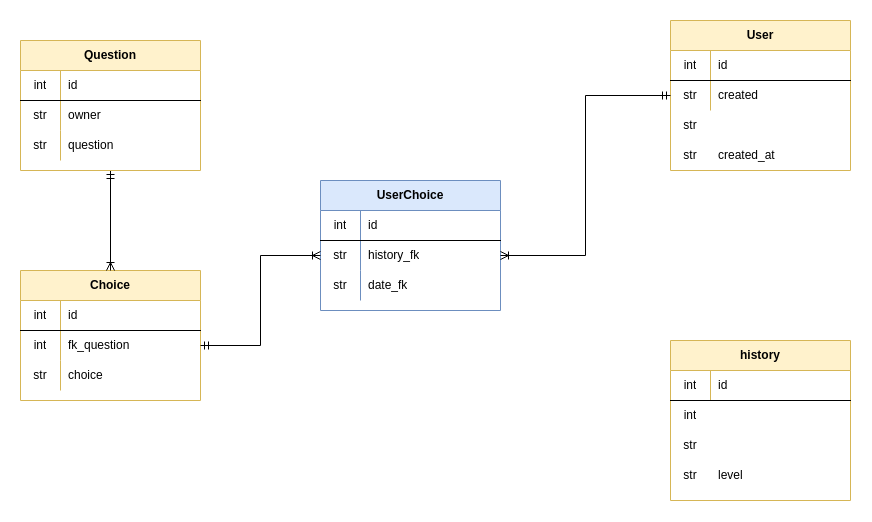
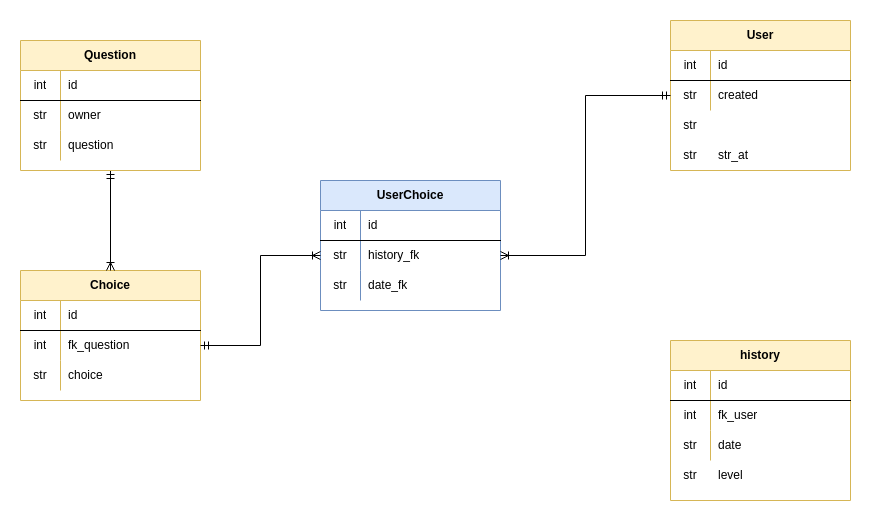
  <mxCell id="0" />
  <mxCell id="1" parent="0" />
  <mxCell id="2" value="User" style="shape=table;html=1;whiteSpace=wrap;startSize=30;container=1;collapsible=0;childLayout=tableLayout;fixedRows=1;rowLines=0;fontStyle=1;align=center;fillColor=#fff2cc;strokeColor=#d6b656;" vertex="1" parent="1"><mxGeometry x="670" y="20" width="180" height="150" as="geometry" /></mxCell>
  <mxCell id="3" value="" style="shape=partialRectangle;html=1;whiteSpace=wrap;collapsible=0;dropTarget=0;pointerEvents=0;fillColor=none;top=0;left=0;bottom=1;right=0;points=[[0,0.5],[1,0.5]];portConstraint=eastwest;" vertex="1" parent="2"><mxGeometry y="30" width="180" height="30" as="geometry" /></mxCell>
  <mxCell id="4" value="int" style="shape=partialRectangle;html=1;whiteSpace=wrap;connectable=0;fillColor=none;top=0;left=0;bottom=0;right=0;overflow=hidden;" vertex="1" parent="3"><mxGeometry width="40" height="30" as="geometry" /></mxCell>
  <mxCell id="5" value="id" style="shape=partialRectangle;html=1;whiteSpace=wrap;connectable=0;fillColor=none;top=0;left=0;bottom=0;right=0;align=left;spacingLeft=6;overflow=hidden;" vertex="1" parent="3"><mxGeometry x="40" width="140" height="30" as="geometry" /></mxCell>
  <mxCell id="6" value="" style="shape=partialRectangle;html=1;whiteSpace=wrap;collapsible=0;dropTarget=0;pointerEvents=0;fillColor=none;top=0;left=0;bottom=0;right=0;points=[[0,0.5],[1,0.5]];portConstraint=eastwest;" vertex="1" parent="2"><mxGeometry y="60" width="180" height="30" as="geometry" /></mxCell>
  <mxCell id="7" value="str" style="shape=partialRectangle;html=1;whiteSpace=wrap;connectable=0;fillColor=none;top=0;left=0;bottom=0;right=0;overflow=hidden;" vertex="1" parent="6"><mxGeometry width="40" height="30" as="geometry" /></mxCell>
  <mxCell id="8" value="created" style="shape=partialRectangle;html=1;whiteSpace=wrap;connectable=0;fillColor=none;top=0;left=0;bottom=0;right=0;align=left;spacingLeft=6;overflow=hidden;" vertex="1" parent="6"><mxGeometry x="40" width="140" height="30" as="geometry" /></mxCell>
  <mxCell id="9" value="" style="shape=partialRectangle;html=1;whiteSpace=wrap;collapsible=0;dropTarget=0;pointerEvents=0;fillColor=none;top=0;left=0;bottom=0;right=0;points=[[0,0.5],[1,0.5]];portConstraint=eastwest;" vertex="1" parent="2"><mxGeometry y="90" width="180" height="30" as="geometry" /></mxCell>
  <mxCell id="10" value="str" style="shape=partialRectangle;html=1;whiteSpace=wrap;connectable=0;fillColor=none;top=0;left=0;bottom=0;right=0;overflow=hidden;" vertex="1" parent="9"><mxGeometry width="40" height="30" as="geometry" /></mxCell>
- <mxCell id="11" value="created_at" style="shape=partialRectangle;html=1;whiteSpace=wrap;connectable=0;fillColor=none;top=0;left=0;bottom=0;right=0;align=left;spacingLeft=6;overflow=hidden;" vertex="1" parent="1"><mxGeometry x="710" y="140" width="140" height="30" as="geometry" /></mxCell>
+ <mxCell id="11" value="str_at" style="shape=partialRectangle;html=1;whiteSpace=wrap;connectable=0;fillColor=none;top=0;left=0;bottom=0;right=0;align=left;spacingLeft=6;overflow=hidden;" vertex="1" parent="1"><mxGeometry x="710" y="140" width="140" height="30" as="geometry" /></mxCell>
  <mxCell id="12" value="str" style="shape=partialRectangle;html=1;whiteSpace=wrap;connectable=0;fillColor=none;top=0;left=0;bottom=0;right=0;overflow=hidden;" vertex="1" parent="1"><mxGeometry x="670" y="140" width="40" height="30" as="geometry" /></mxCell>
  <mxCell id="13" value="UserChoice" style="shape=table;html=1;whiteSpace=wrap;startSize=30;container=1;collapsible=0;childLayout=tableLayout;fixedRows=1;rowLines=0;fontStyle=1;align=center;fillColor=#dae8fc;strokeColor=#6c8ebf;" vertex="1" parent="1"><mxGeometry x="320" y="180" width="180" height="130" as="geometry" /></mxCell>
  <mxCell id="14" value="" style="shape=partialRectangle;html=1;whiteSpace=wrap;collapsible=0;dropTarget=0;pointerEvents=0;fillColor=none;top=0;left=0;bottom=1;right=0;points=[[0,0.5],[1,0.5]];portConstraint=eastwest;" vertex="1" parent="13"><mxGeometry y="30" width="180" height="30" as="geometry" /></mxCell>
  <mxCell id="15" value="int" style="shape=partialRectangle;html=1;whiteSpace=wrap;connectable=0;fillColor=none;top=0;left=0;bottom=0;right=0;overflow=hidden;" vertex="1" parent="14"><mxGeometry width="40" height="30" as="geometry" /></mxCell>
  <mxCell id="16" value="id" style="shape=partialRectangle;html=1;whiteSpace=wrap;connectable=0;fillColor=none;top=0;left=0;bottom=0;right=0;align=left;spacingLeft=6;overflow=hidden;" vertex="1" parent="14"><mxGeometry x="40" width="140" height="30" as="geometry" /></mxCell>
  <mxCell id="17" value="" style="shape=partialRectangle;html=1;whiteSpace=wrap;collapsible=0;dropTarget=0;pointerEvents=0;fillColor=none;top=0;left=0;bottom=0;right=0;points=[[0,0.5],[1,0.5]];portConstraint=eastwest;" vertex="1" parent="13"><mxGeometry y="60" width="180" height="30" as="geometry" /></mxCell>
  <mxCell id="18" value="str" style="shape=partialRectangle;html=1;whiteSpace=wrap;connectable=0;fillColor=none;top=0;left=0;bottom=0;right=0;overflow=hidden;" vertex="1" parent="17"><mxGeometry width="40" height="30" as="geometry" /></mxCell>
  <mxCell id="19" value="history_fk" style="shape=partialRectangle;html=1;whiteSpace=wrap;connectable=0;fillColor=none;top=0;left=0;bottom=0;right=0;align=left;spacingLeft=6;overflow=hidden;" vertex="1" parent="17"><mxGeometry x="40" width="140" height="30" as="geometry" /></mxCell>
  <mxCell id="20" value="" style="shape=partialRectangle;html=1;whiteSpace=wrap;collapsible=0;dropTarget=0;pointerEvents=0;fillColor=none;top=0;left=0;bottom=0;right=0;points=[[0,0.5],[1,0.5]];portConstraint=eastwest;" vertex="1" parent="13"><mxGeometry y="90" width="180" height="30" as="geometry" /></mxCell>
  <mxCell id="21" value="str" style="shape=partialRectangle;html=1;whiteSpace=wrap;connectable=0;fillColor=none;top=0;left=0;bottom=0;right=0;overflow=hidden;" vertex="1" parent="20"><mxGeometry width="40" height="30" as="geometry" /></mxCell>
  <mxCell id="22" value="date_fk" style="shape=partialRectangle;html=1;whiteSpace=wrap;connectable=0;fillColor=none;top=0;left=0;bottom=0;right=0;align=left;spacingLeft=6;overflow=hidden;" vertex="1" parent="20"><mxGeometry x="40" width="140" height="30" as="geometry" /></mxCell>
  <mxCell id="23" value="Choice" style="shape=table;html=1;whiteSpace=wrap;startSize=30;container=1;collapsible=0;childLayout=tableLayout;fixedRows=1;rowLines=0;fontStyle=1;align=center;fillColor=#fff2cc;strokeColor=#d6b656;" vertex="1" parent="1"><mxGeometry x="20" y="270" width="180" height="130" as="geometry" /></mxCell>
  <mxCell id="24" value="" style="shape=partialRectangle;html=1;whiteSpace=wrap;collapsible=0;dropTarget=0;pointerEvents=0;fillColor=none;top=0;left=0;bottom=1;right=0;points=[[0,0.5],[1,0.5]];portConstraint=eastwest;" vertex="1" parent="23"><mxGeometry y="30" width="180" height="30" as="geometry" /></mxCell>
  <mxCell id="25" value="int" style="shape=partialRectangle;html=1;whiteSpace=wrap;connectable=0;fillColor=none;top=0;left=0;bottom=0;right=0;overflow=hidden;" vertex="1" parent="24"><mxGeometry width="40" height="30" as="geometry" /></mxCell>
  <mxCell id="26" value="id" style="shape=partialRectangle;html=1;whiteSpace=wrap;connectable=0;fillColor=none;top=0;left=0;bottom=0;right=0;align=left;spacingLeft=6;overflow=hidden;" vertex="1" parent="24"><mxGeometry x="40" width="140" height="30" as="geometry" /></mxCell>
  <mxCell id="27" value="" style="shape=partialRectangle;html=1;whiteSpace=wrap;collapsible=0;dropTarget=0;pointerEvents=0;fillColor=none;top=0;left=0;bottom=0;right=0;points=[[0,0.5],[1,0.5]];portConstraint=eastwest;" vertex="1" parent="23"><mxGeometry y="60" width="180" height="30" as="geometry" /></mxCell>
  <mxCell id="28" value="int" style="shape=partialRectangle;html=1;whiteSpace=wrap;connectable=0;fillColor=none;top=0;left=0;bottom=0;right=0;overflow=hidden;" vertex="1" parent="27"><mxGeometry width="40" height="30" as="geometry" /></mxCell>
  <mxCell id="29" value="fk_question" style="shape=partialRectangle;html=1;whiteSpace=wrap;connectable=0;fillColor=none;top=0;left=0;bottom=0;right=0;align=left;spacingLeft=6;overflow=hidden;" vertex="1" parent="27"><mxGeometry x="40" width="140" height="30" as="geometry" /></mxCell>
  <mxCell id="30" value="" style="shape=partialRectangle;html=1;whiteSpace=wrap;collapsible=0;dropTarget=0;pointerEvents=0;fillColor=none;top=0;left=0;bottom=0;right=0;points=[[0,0.5],[1,0.5]];portConstraint=eastwest;" vertex="1" parent="23"><mxGeometry y="90" width="180" height="30" as="geometry" /></mxCell>
  <mxCell id="31" value="str" style="shape=partialRectangle;html=1;whiteSpace=wrap;connectable=0;fillColor=none;top=0;left=0;bottom=0;right=0;overflow=hidden;" vertex="1" parent="30"><mxGeometry width="40" height="30" as="geometry" /></mxCell>
  <mxCell id="32" value="choice" style="shape=partialRectangle;html=1;whiteSpace=wrap;connectable=0;fillColor=none;top=0;left=0;bottom=0;right=0;align=left;spacingLeft=6;overflow=hidden;" vertex="1" parent="30"><mxGeometry x="40" width="140" height="30" as="geometry" /></mxCell>
  <mxCell id="33" value="history" style="shape=table;html=1;whiteSpace=wrap;startSize=30;container=1;collapsible=0;childLayout=tableLayout;fixedRows=1;rowLines=0;fontStyle=1;align=center;fillColor=#fff2cc;strokeColor=#d6b656;" vertex="1" parent="1"><mxGeometry x="670" y="340" width="180" height="160" as="geometry" /></mxCell>
  <mxCell id="34" value="" style="shape=partialRectangle;html=1;whiteSpace=wrap;collapsible=0;dropTarget=0;pointerEvents=0;fillColor=none;top=0;left=0;bottom=1;right=0;points=[[0,0.5],[1,0.5]];portConstraint=eastwest;" vertex="1" parent="33"><mxGeometry y="30" width="180" height="30" as="geometry" /></mxCell>
  <mxCell id="35" value="int" style="shape=partialRectangle;html=1;whiteSpace=wrap;connectable=0;fillColor=none;top=0;left=0;bottom=0;right=0;overflow=hidden;" vertex="1" parent="34"><mxGeometry width="40" height="30" as="geometry" /></mxCell>
  <mxCell id="36" value="id" style="shape=partialRectangle;html=1;whiteSpace=wrap;connectable=0;fillColor=none;top=0;left=0;bottom=0;right=0;align=left;spacingLeft=6;overflow=hidden;" vertex="1" parent="34"><mxGeometry x="40" width="140" height="30" as="geometry" /></mxCell>
  <mxCell id="37" value="" style="shape=partialRectangle;html=1;whiteSpace=wrap;collapsible=0;dropTarget=0;pointerEvents=0;fillColor=none;top=0;left=0;bottom=0;right=0;points=[[0,0.5],[1,0.5]];portConstraint=eastwest;" vertex="1" parent="33"><mxGeometry y="60" width="180" height="30" as="geometry" /></mxCell>
  <mxCell id="38" value="int" style="shape=partialRectangle;html=1;whiteSpace=wrap;connectable=0;fillColor=none;top=0;left=0;bottom=0;right=0;overflow=hidden;" vertex="1" parent="37"><mxGeometry width="40" height="30" as="geometry" /></mxCell>
+ <mxCell id="39" value="fk_user" style="shape=partialRectangle;html=1;whiteSpace=wrap;connectable=0;fillColor=none;top=0;left=0;bottom=0;right=0;align=left;spacingLeft=6;overflow=hidden;" vertex="1" parent="37"><mxGeometry x="40" width="140" height="30" as="geometry" /></mxCell>
  <mxCell id="40" value="" style="shape=partialRectangle;html=1;whiteSpace=wrap;collapsible=0;dropTarget=0;pointerEvents=0;fillColor=none;top=0;left=0;bottom=0;right=0;points=[[0,0.5],[1,0.5]];portConstraint=eastwest;" vertex="1" parent="33"><mxGeometry y="90" width="180" height="30" as="geometry" /></mxCell>
  <mxCell id="41" value="str" style="shape=partialRectangle;html=1;whiteSpace=wrap;connectable=0;fillColor=none;top=0;left=0;bottom=0;right=0;overflow=hidden;" vertex="1" parent="40"><mxGeometry width="40" height="30" as="geometry" /></mxCell>
+ <mxCell id="42" value="date" style="shape=partialRectangle;html=1;whiteSpace=wrap;connectable=0;fillColor=none;top=0;left=0;bottom=0;right=0;align=left;spacingLeft=6;overflow=hidden;" vertex="1" parent="40"><mxGeometry x="40" width="140" height="30" as="geometry" /></mxCell>
  <mxCell id="43" value="str" style="shape=partialRectangle;html=1;whiteSpace=wrap;connectable=0;fillColor=none;top=0;left=0;bottom=0;right=0;overflow=hidden;" vertex="1" parent="1"><mxGeometry x="670" y="460" width="40" height="30" as="geometry" /></mxCell>
  <mxCell id="44" value="level" style="shape=partialRectangle;html=1;whiteSpace=wrap;connectable=0;fillColor=none;top=0;left=0;bottom=0;right=0;align=left;spacingLeft=6;overflow=hidden;" vertex="1" parent="1"><mxGeometry x="710" y="460" width="140" height="30" as="geometry" /></mxCell>
  <mxCell id="45" style="edgeStyle=orthogonalEdgeStyle;rounded=0;orthogonalLoop=1;jettySize=auto;html=1;entryX=0.5;entryY=0;entryDx=0;entryDy=0;startArrow=ERmandOne;startFill=0;endArrow=ERoneToMany;endFill=0;" edge="1" parent="1" source="46" target="23"><mxGeometry relative="1" as="geometry"><mxPoint x="110" y="230" as="targetPoint" /></mxGeometry></mxCell>
  <mxCell id="46" value="Question" style="shape=table;html=1;whiteSpace=wrap;startSize=30;container=1;collapsible=0;childLayout=tableLayout;fixedRows=1;rowLines=0;fontStyle=1;align=center;fillColor=#fff2cc;strokeColor=#d6b656;" vertex="1" parent="1"><mxGeometry x="20" y="40" width="180" height="130" as="geometry" /></mxCell>
  <mxCell id="47" value="" style="shape=partialRectangle;html=1;whiteSpace=wrap;collapsible=0;dropTarget=0;pointerEvents=0;fillColor=none;top=0;left=0;bottom=1;right=0;points=[[0,0.5],[1,0.5]];portConstraint=eastwest;" vertex="1" parent="46"><mxGeometry y="30" width="180" height="30" as="geometry" /></mxCell>
  <mxCell id="48" value="int" style="shape=partialRectangle;html=1;whiteSpace=wrap;connectable=0;fillColor=none;top=0;left=0;bottom=0;right=0;overflow=hidden;" vertex="1" parent="47"><mxGeometry width="40" height="30" as="geometry" /></mxCell>
  <mxCell id="49" value="id" style="shape=partialRectangle;html=1;whiteSpace=wrap;connectable=0;fillColor=none;top=0;left=0;bottom=0;right=0;align=left;spacingLeft=6;overflow=hidden;" vertex="1" parent="47"><mxGeometry x="40" width="140" height="30" as="geometry" /></mxCell>
  <mxCell id="50" value="" style="shape=partialRectangle;html=1;whiteSpace=wrap;collapsible=0;dropTarget=0;pointerEvents=0;fillColor=none;top=0;left=0;bottom=0;right=0;points=[[0,0.5],[1,0.5]];portConstraint=eastwest;" vertex="1" parent="46"><mxGeometry y="60" width="180" height="30" as="geometry" /></mxCell>
  <mxCell id="51" value="str" style="shape=partialRectangle;html=1;whiteSpace=wrap;connectable=0;fillColor=none;top=0;left=0;bottom=0;right=0;overflow=hidden;" vertex="1" parent="50"><mxGeometry width="40" height="30" as="geometry" /></mxCell>
  <mxCell id="52" value="owner" style="shape=partialRectangle;html=1;whiteSpace=wrap;connectable=0;fillColor=none;top=0;left=0;bottom=0;right=0;align=left;spacingLeft=6;overflow=hidden;" vertex="1" parent="50"><mxGeometry x="40" width="140" height="30" as="geometry" /></mxCell>
  <mxCell id="53" value="" style="shape=partialRectangle;html=1;whiteSpace=wrap;collapsible=0;dropTarget=0;pointerEvents=0;fillColor=none;top=0;left=0;bottom=0;right=0;points=[[0,0.5],[1,0.5]];portConstraint=eastwest;" vertex="1" parent="46"><mxGeometry y="90" width="180" height="30" as="geometry" /></mxCell>
  <mxCell id="54" value="str" style="shape=partialRectangle;html=1;whiteSpace=wrap;connectable=0;fillColor=none;top=0;left=0;bottom=0;right=0;overflow=hidden;" vertex="1" parent="53"><mxGeometry width="40" height="30" as="geometry" /></mxCell>
  <mxCell id="55" value="question" style="shape=partialRectangle;html=1;whiteSpace=wrap;connectable=0;fillColor=none;top=0;left=0;bottom=0;right=0;align=left;spacingLeft=6;overflow=hidden;" vertex="1" parent="53"><mxGeometry x="40" width="140" height="30" as="geometry" /></mxCell>
  <mxCell id="56" style="edgeStyle=orthogonalEdgeStyle;rounded=0;orthogonalLoop=1;jettySize=auto;html=1;entryX=0;entryY=0.5;entryDx=0;entryDy=0;startArrow=ERmandOne;startFill=0;endArrow=ERoneToMany;endFill=0;" edge="1" parent="1" source="27" target="17"><mxGeometry relative="1" as="geometry" /></mxCell>
  <mxCell id="57" style="edgeStyle=orthogonalEdgeStyle;rounded=0;orthogonalLoop=1;jettySize=auto;html=1;entryX=0;entryY=0.5;entryDx=0;entryDy=0;startArrow=ERoneToMany;startFill=0;endArrow=ERmandOne;endFill=0;" edge="1" parent="1" source="17" target="2"><mxGeometry relative="1" as="geometry" /></mxCell>
